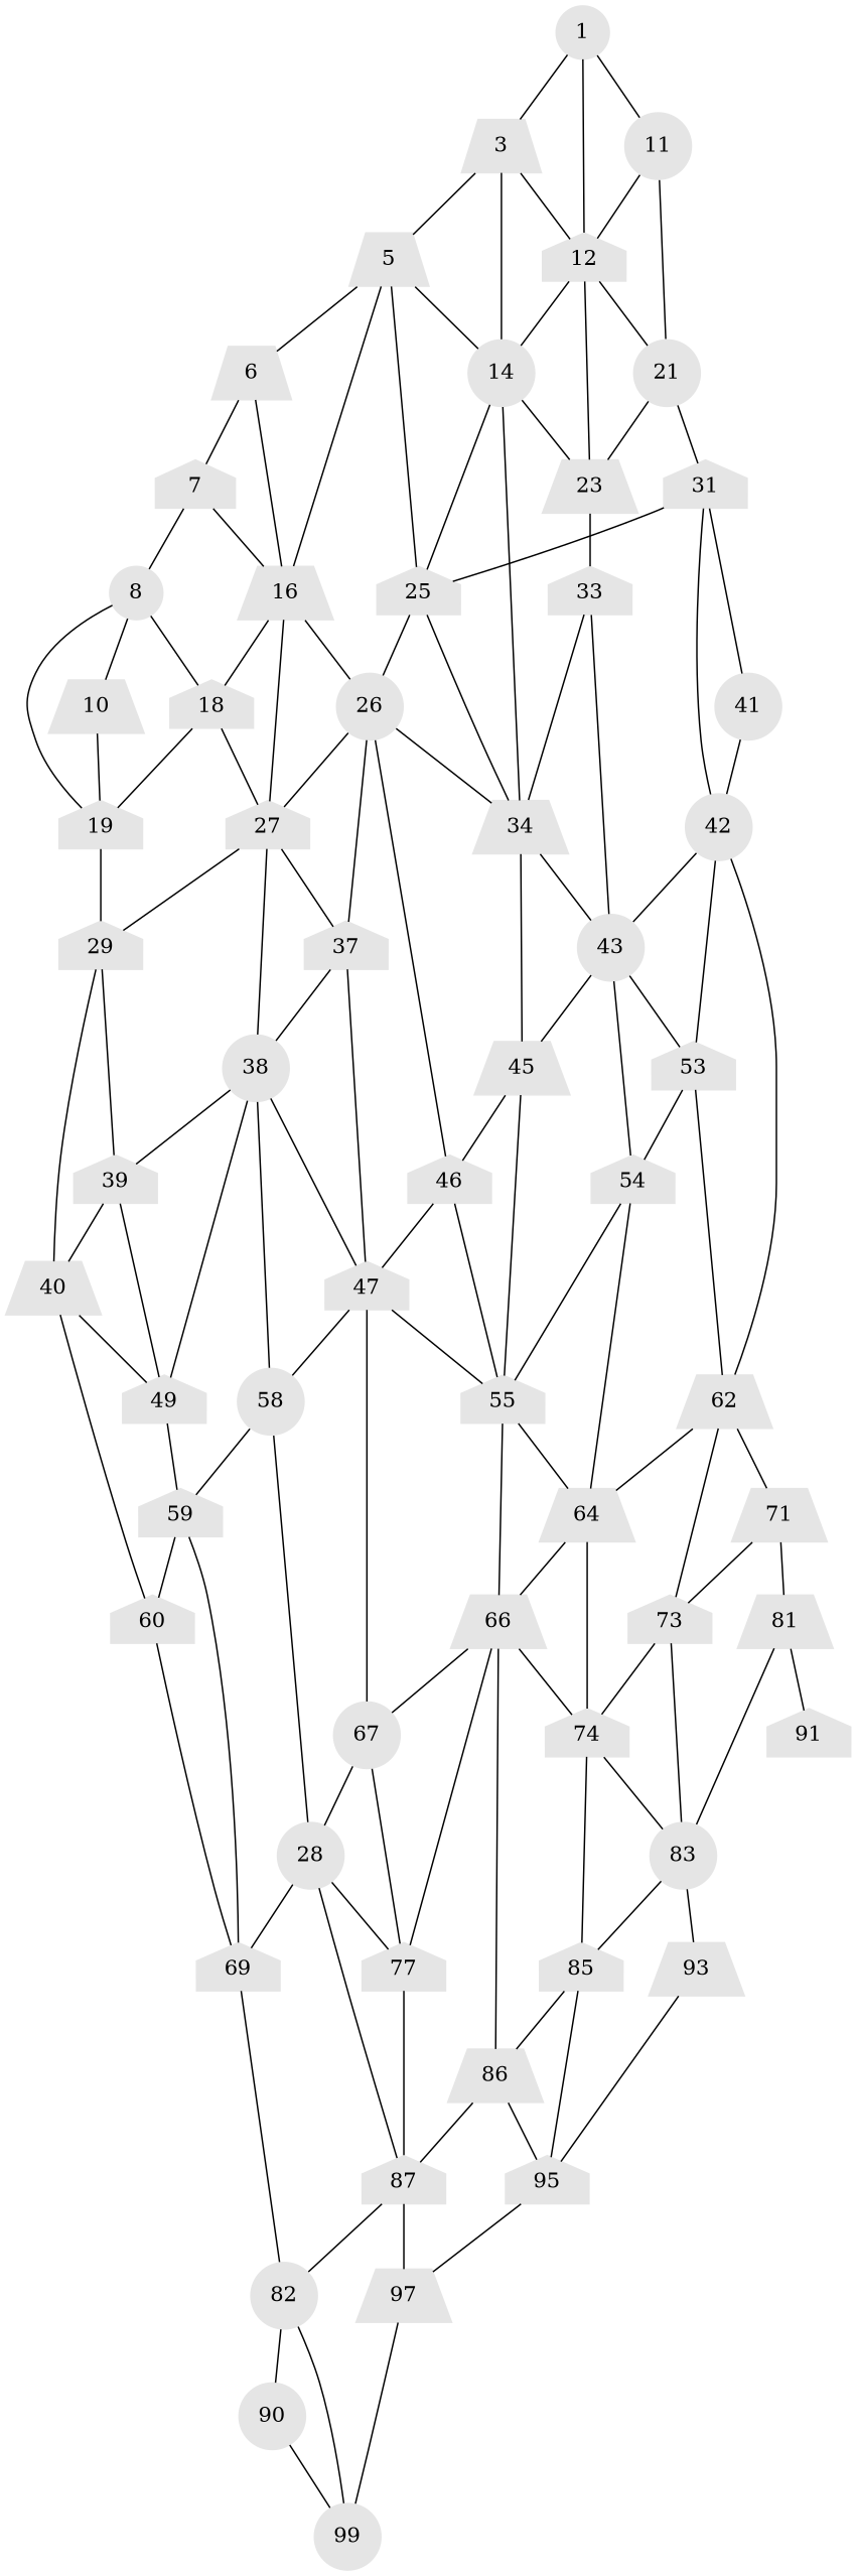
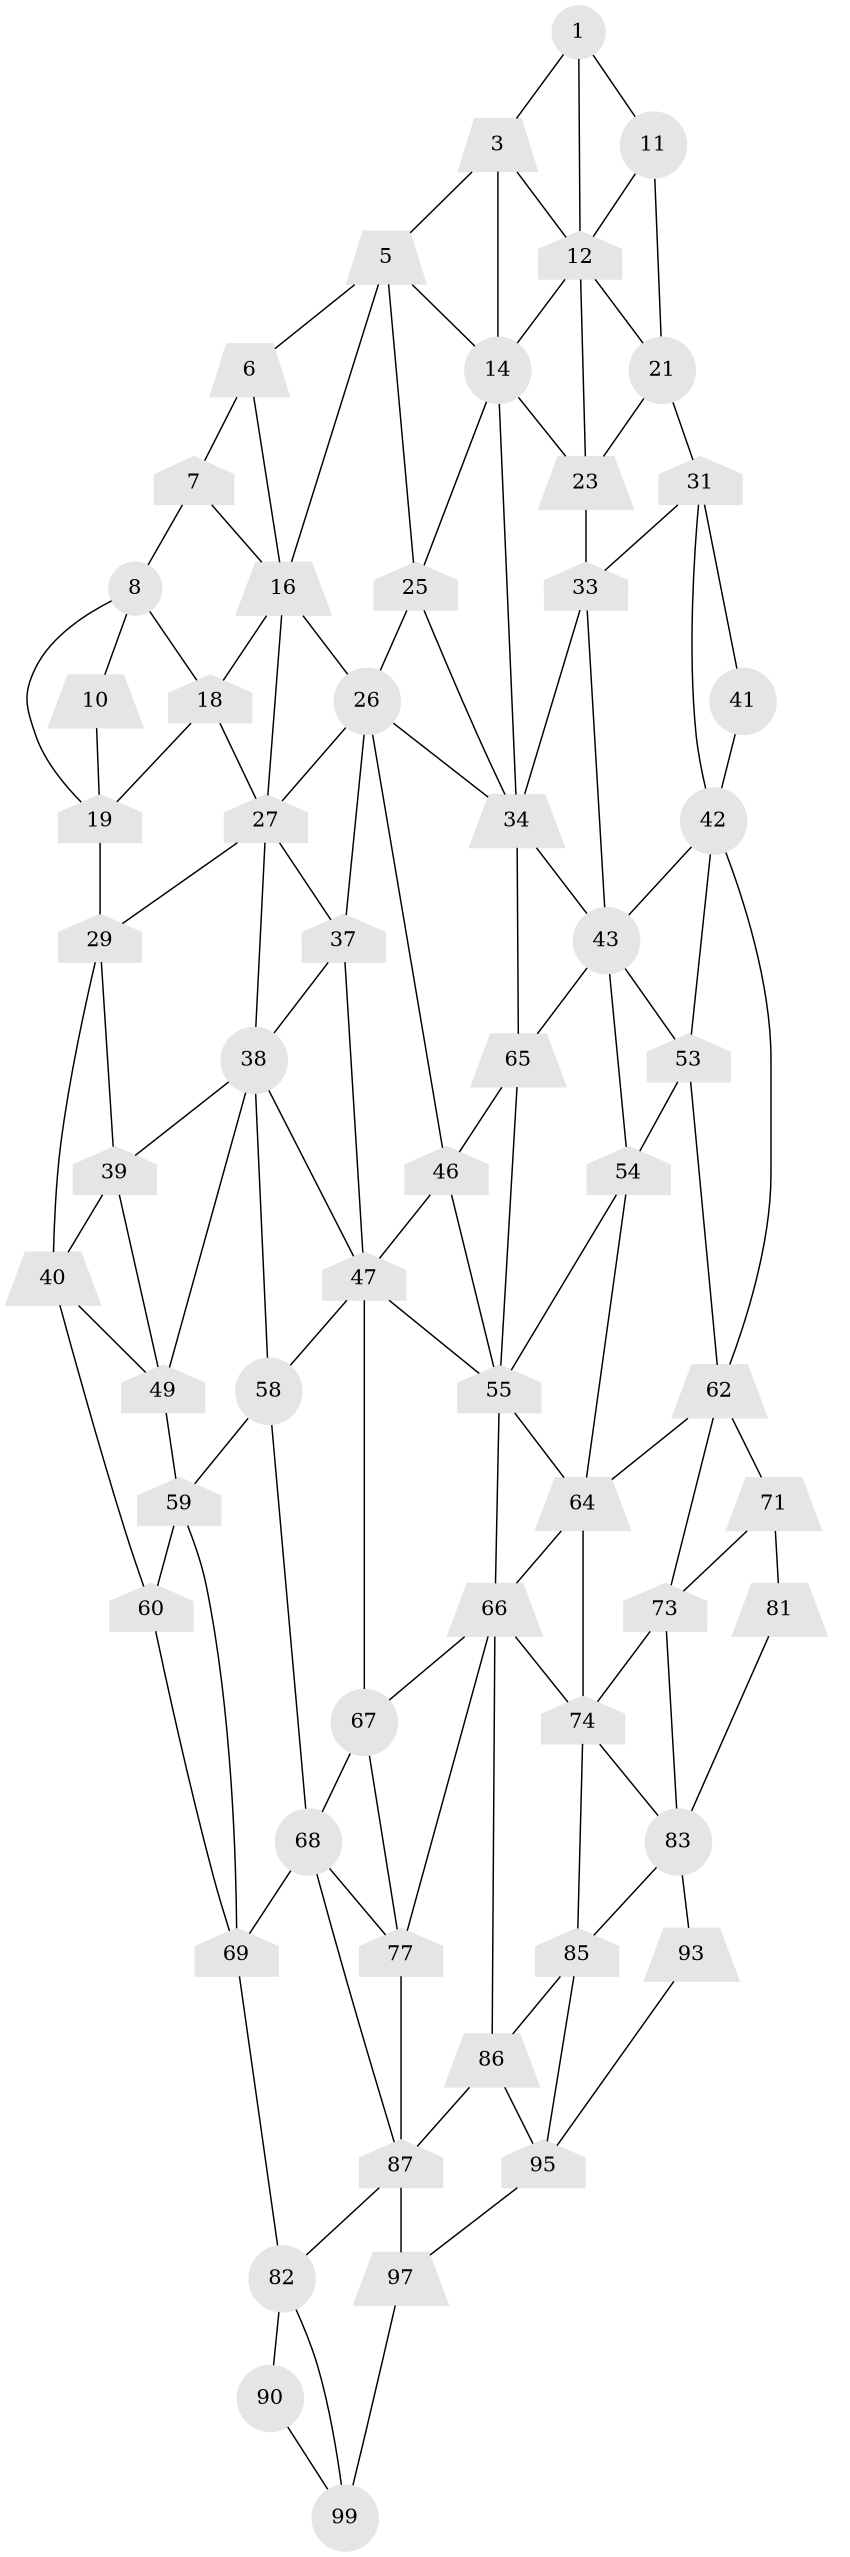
  graph {
    node [color=gray90 shape=house style=filled]
    1 [shape=circle super="+2"]
    3 [shape=trapezium super="+4"]
    11 [shape=circle]
    12 [super="+13"]
    5 [shape=trapezium super="+15"]
    14 [shape=circle super="+24"]
    21 [shape=circle super="+22"]
    23 [shape=trapezium]
    6 [shape=trapezium]
    16 [shape=trapezium super="+17"]
    25
    34 [shape=trapezium super="+35"]
    7
    18
    26 [shape=circle super="+36"]
    27 [super="+28"]
    8 [shape=circle super="+9"]
    10 [shape=trapezium]
    19 [super="+20"]
    29 [super="+30"]
    31 [super="+32"]
    33
    43 [shape=circle super="+44"]
-   45 [shape=trapezium]
+   45 [shape=trapezium label=65]
    37
    46
    38 [shape=circle super="+48"]
    39
    40 [shape=trapezium super="+50"]
    41 [shape=circle super="+51"]
    42 [shape=circle super="+52"]
    47 [super="+57"]
    55 [super="+56"]
    49
    58 [shape=circle]
    60 [super="+70"]
    53
    62 [shape=trapezium super="+63"]
    54
    67 [shape=circle]
    59
-   68 [shape=circle super="+78" label=28]
+   68 [shape=circle super="+78"]
    69 [super="+79"]
    64 [shape=trapezium super="+65"]
    71 [shape=trapezium super="+72"]
    73
    66 [shape=trapezium super="+76"]
    77
    74 [super="+75"]
    86 [shape=trapezium]
    87 [super="+88"]
    n52 [label=82 shape=circle]
    81 [shape=trapezium super="+82"]
    83 [shape=circle super="+84"]
    85
    95 [super="+96"]
    97 [shape=trapezium super="+98"]
    90 [shape=circle super="+100"]
    99 [shape=circle]
-   91 [super="+92"]
    93 [shape=trapezium super="+94"]
    1 -- 3
    1 -- 11
    1 -- 12
    3 -- 12
    3 -- 5
    3 -- 14
    11 -- 12
    11 -- 21
    12 -- 14
    12 -- 21
    12 -- 23
    5 -- 14
    5 -- 6
    5 -- 16
    5 -- 25
    14 -- 23
    14 -- 25
    14 -- 34
    21 -- 23
    21 -- 31 [weight=2]
    23 -- 33
    6 -- 16
    6 -- 7
    16 -- 18
    16 -- 26
    16 -- 27
    25 -- 34
    25 -- 26
    34 -- 43
    34 -- 45
    7 -- 16
    7 -- 8
    18 -- 27
    18 -- 19
    26 -- 34
    26 -- 27
    26 -- 37
    26 -- 46
    27 -- 29
    27 -- 37
    27 -- 38
    8 -- 18
    8 -- 10
    8 -- 19
    10 -- 19
    19 -- 29 [weight=2]
    29 -- 39
    29 -- 40
-   31 -- 25
+   31 -- 33
    31 -- 41
    31 -- 42
    33 -- 34
    33 -- 43
    43 -- 45
    43 -- 53
    43 -- 54
    45 -- 46
    45 -- 55
    37 -- 38
    37 -- 47
    46 -- 47
    46 -- 55
    38 -- 39
    38 -- 47
    38 -- 49
    38 -- 58
    39 -- 40
    39 -- 49
    40 -- 49
    40 -- 60
    41 -- 42 [weight=2]
    42 -- 43
    42 -- 53
    42 -- 62
    47 -- 55
    47 -- 58
    47 -- 67
    55 -- 64
    55 -- 66
    49 -- 59
    58 -- 59
    58 -- 68
    60 -- 69
    53 -- 62
    53 -- 54
    62 -- 64
    62 -- 71
    62 -- 73
    54 -- 55
    54 -- 64
    67 -- 68
    67 -- 77
    59 -- 60
    59 -- 69
    68 -- 69 [weight=2]
    68 -- 77
    68 -- 87
    69 -- n52
    64 -- 66
    64 -- 74 [weight=2]
    71 -- 73
    71 -- 81 [weight=2]
    73 -- 74
    73 -- 83
    66 -- 67
    66 -- 77
    66 -- 74
    66 -- 86
    77 -- 87
    74 -- 83
    74 -- 85
    86 -- 87
    86 -- 95
    87 -- n52
    87 -- 97 [weight=2]
    n52 -- 90
    n52 -- 99
    81 -- 83
-   81 -- 91 [weight=2]
    83 -- 85
    83 -- 93 [weight=2]
    85 -- 86
    85 -- 95
    95 -- 97
    97 -- 99
    90 -- 99
    93 -- 95
  }
